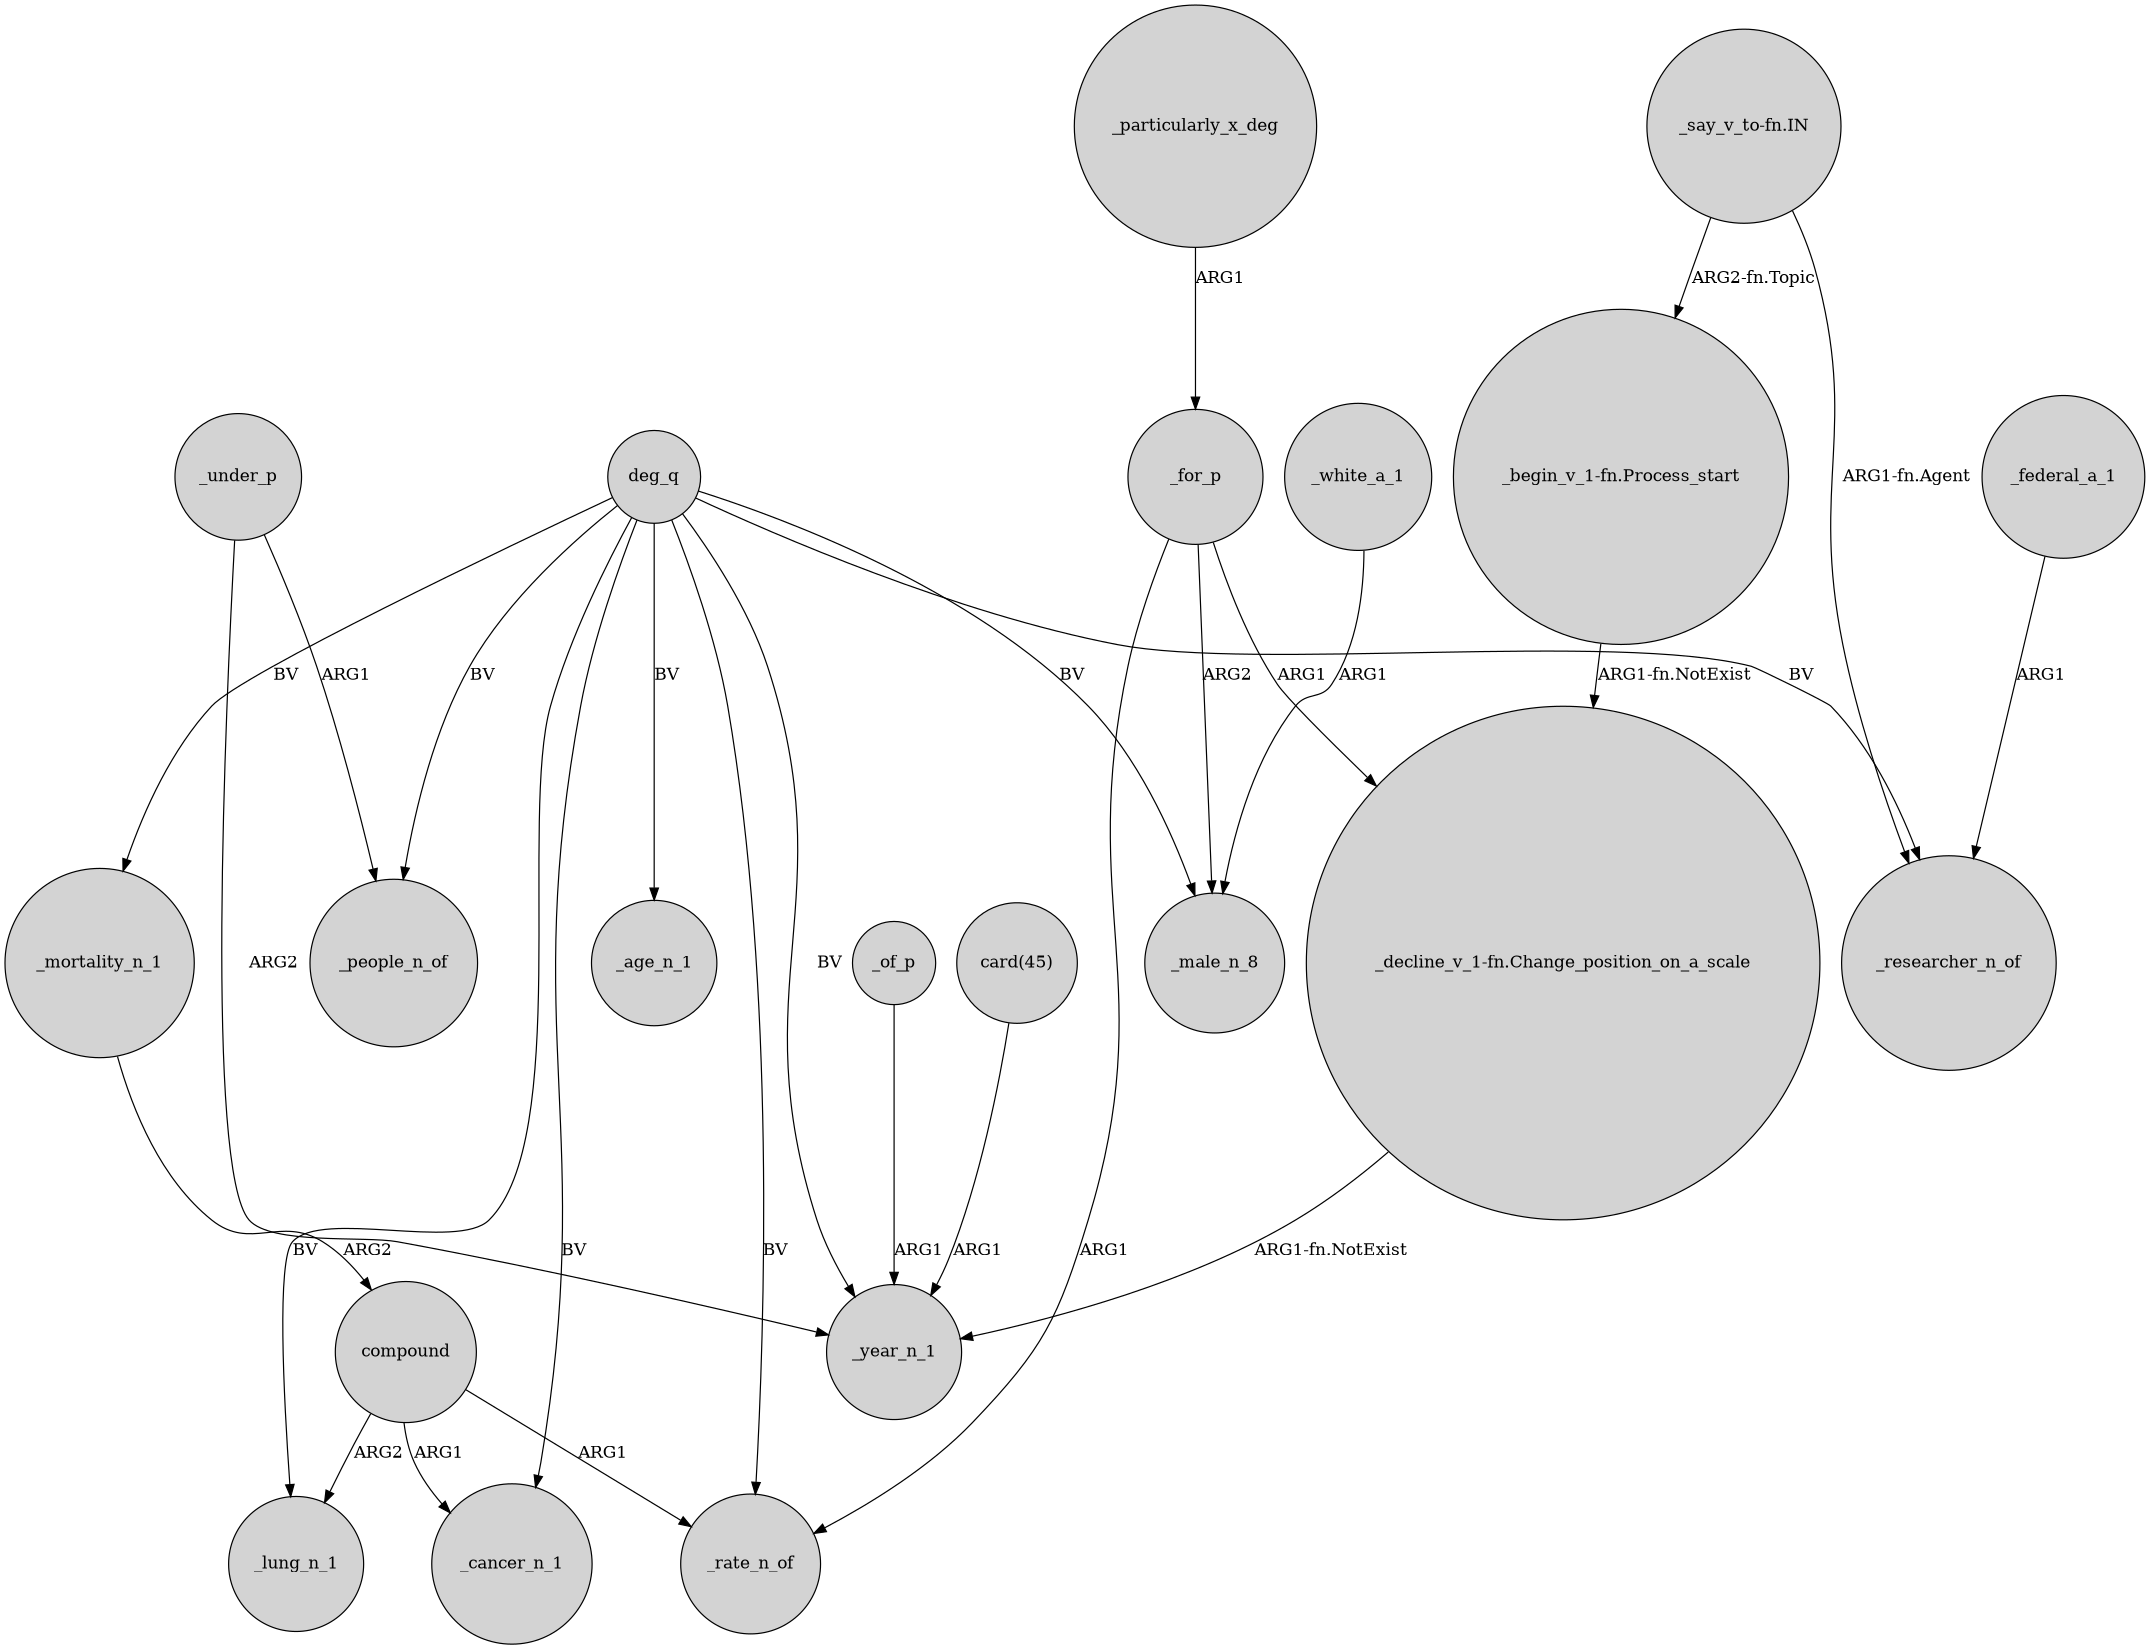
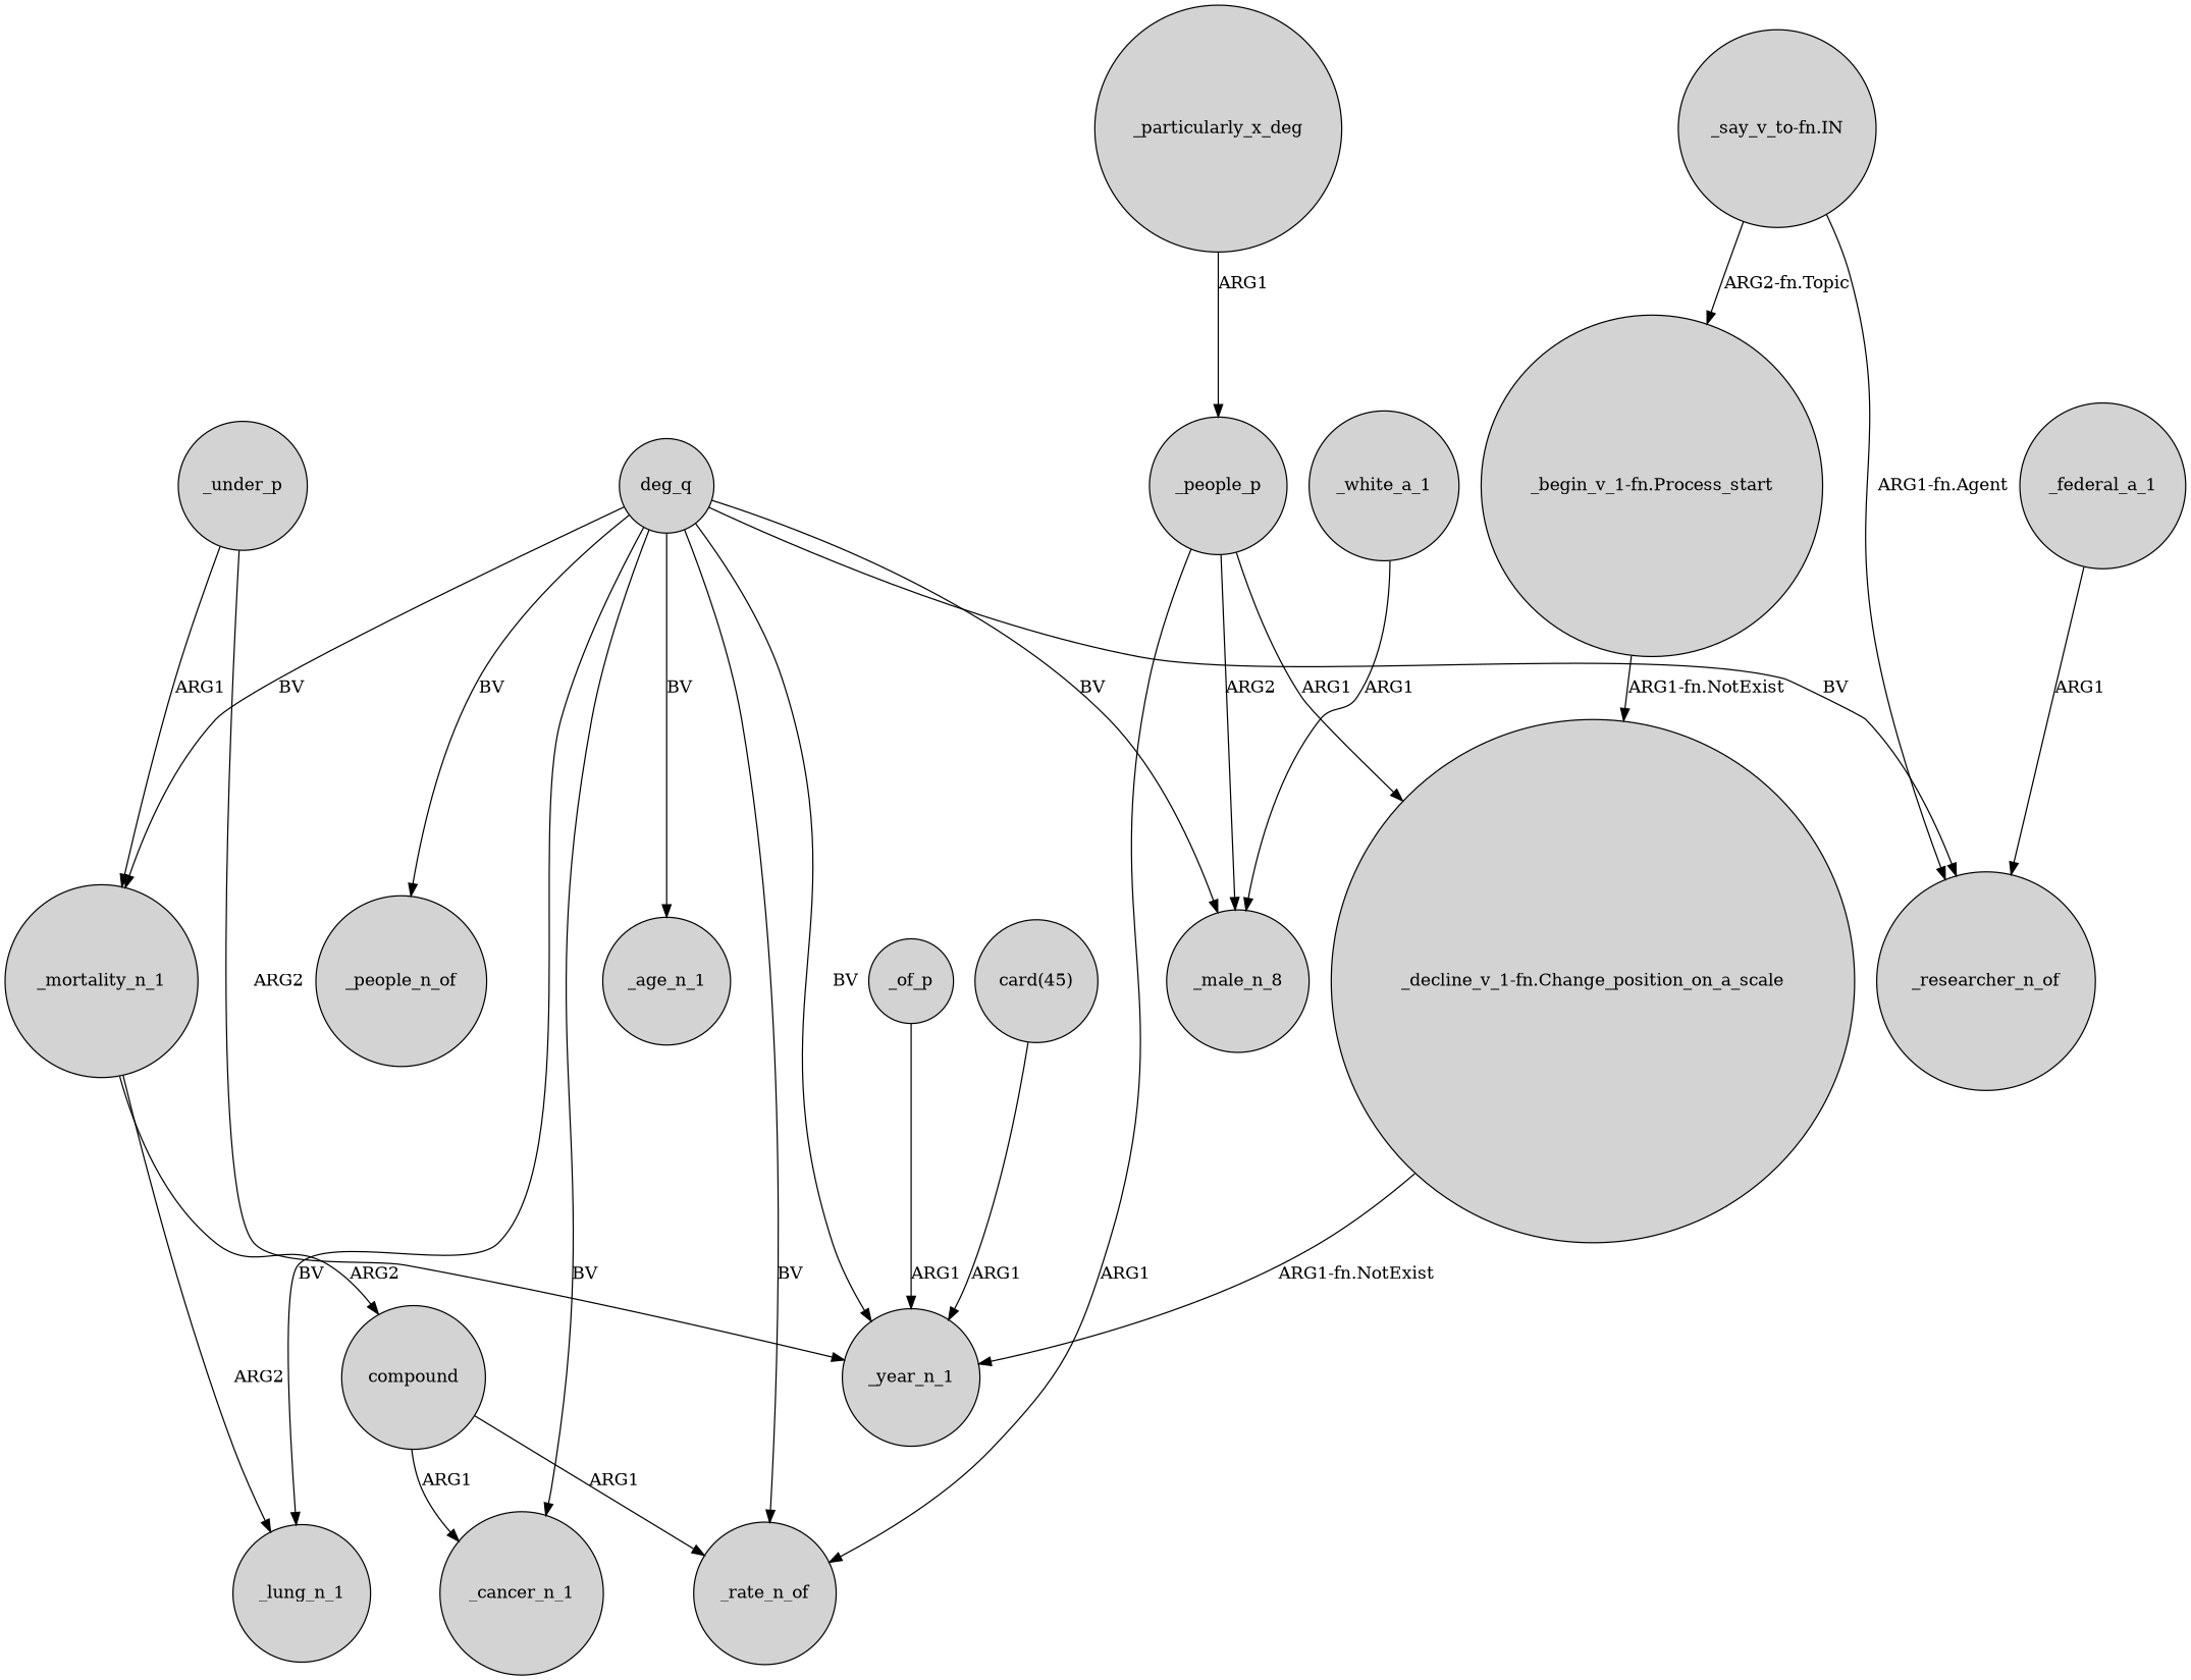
  digraph {
    node [shape=circle style=filled]
    n1 [label=deg_q]
    _lung_n_1
    n3 [label=_male_n_8]
    _cancer_n_1
    _rate_n_of
    _people_n_of
    _researcher_n_of
    _year_n_1
    _mortality_n_1
    _age_n_1
    compound
    _white_a_1
-   _for_p
+   _for_p [label=_people_p]
    "_decline_v_1-fn.Change_position_on_a_scale"
    "_begin_v_1-fn.Process_start"
    _under_p
    "_say_v_to-fn.IN"
    _of_p
    "card(45)"
    _particularly_x_deg
    _federal_a_1
    n1 -> _lung_n_1 [label=BV]
    n1 -> n3 [label=BV]
    n1 -> _cancer_n_1 [label=BV]
    n1 -> _rate_n_of [label=BV]
    n1 -> _people_n_of [label=BV]
    n1 -> _researcher_n_of [label=BV]
    n1 -> _year_n_1 [label=BV]
    n1 -> _mortality_n_1 [label=BV]
    n1 -> _age_n_1 [label=BV]
    _mortality_n_1 -> compound [label=ARG2]
-   compound -> _lung_n_1 [label=ARG2]
+   _mortality_n_1 -> _lung_n_1 [label=ARG2]
    compound -> _cancer_n_1 [label=ARG1]
    compound -> _rate_n_of [label=ARG1]
    _white_a_1 -> n3 [label=ARG1]
    _for_p -> n3 [label=ARG2]
    _for_p -> _rate_n_of [label=ARG1]
    _for_p -> "_decline_v_1-fn.Change_position_on_a_scale" [label=ARG1]
    "_decline_v_1-fn.Change_position_on_a_scale" -> _year_n_1 [label="ARG1-fn.NotExist"]
    "_begin_v_1-fn.Process_start" -> "_decline_v_1-fn.Change_position_on_a_scale" [label="ARG1-fn.NotExist"]
-   _under_p -> _people_n_of [label=ARG1]
+   _under_p -> _mortality_n_1 [label=ARG1]
    _under_p -> _year_n_1 [label=ARG2]
    "_say_v_to-fn.IN" -> _researcher_n_of [label="ARG1-fn.Agent"]
    "_say_v_to-fn.IN" -> "_begin_v_1-fn.Process_start" [label="ARG2-fn.Topic"]
    _of_p -> _year_n_1 [label=ARG1]
    "card(45)" -> _year_n_1 [label=ARG1]
    _particularly_x_deg -> _for_p [label=ARG1]
    _federal_a_1 -> _researcher_n_of [label=ARG1]
  }
